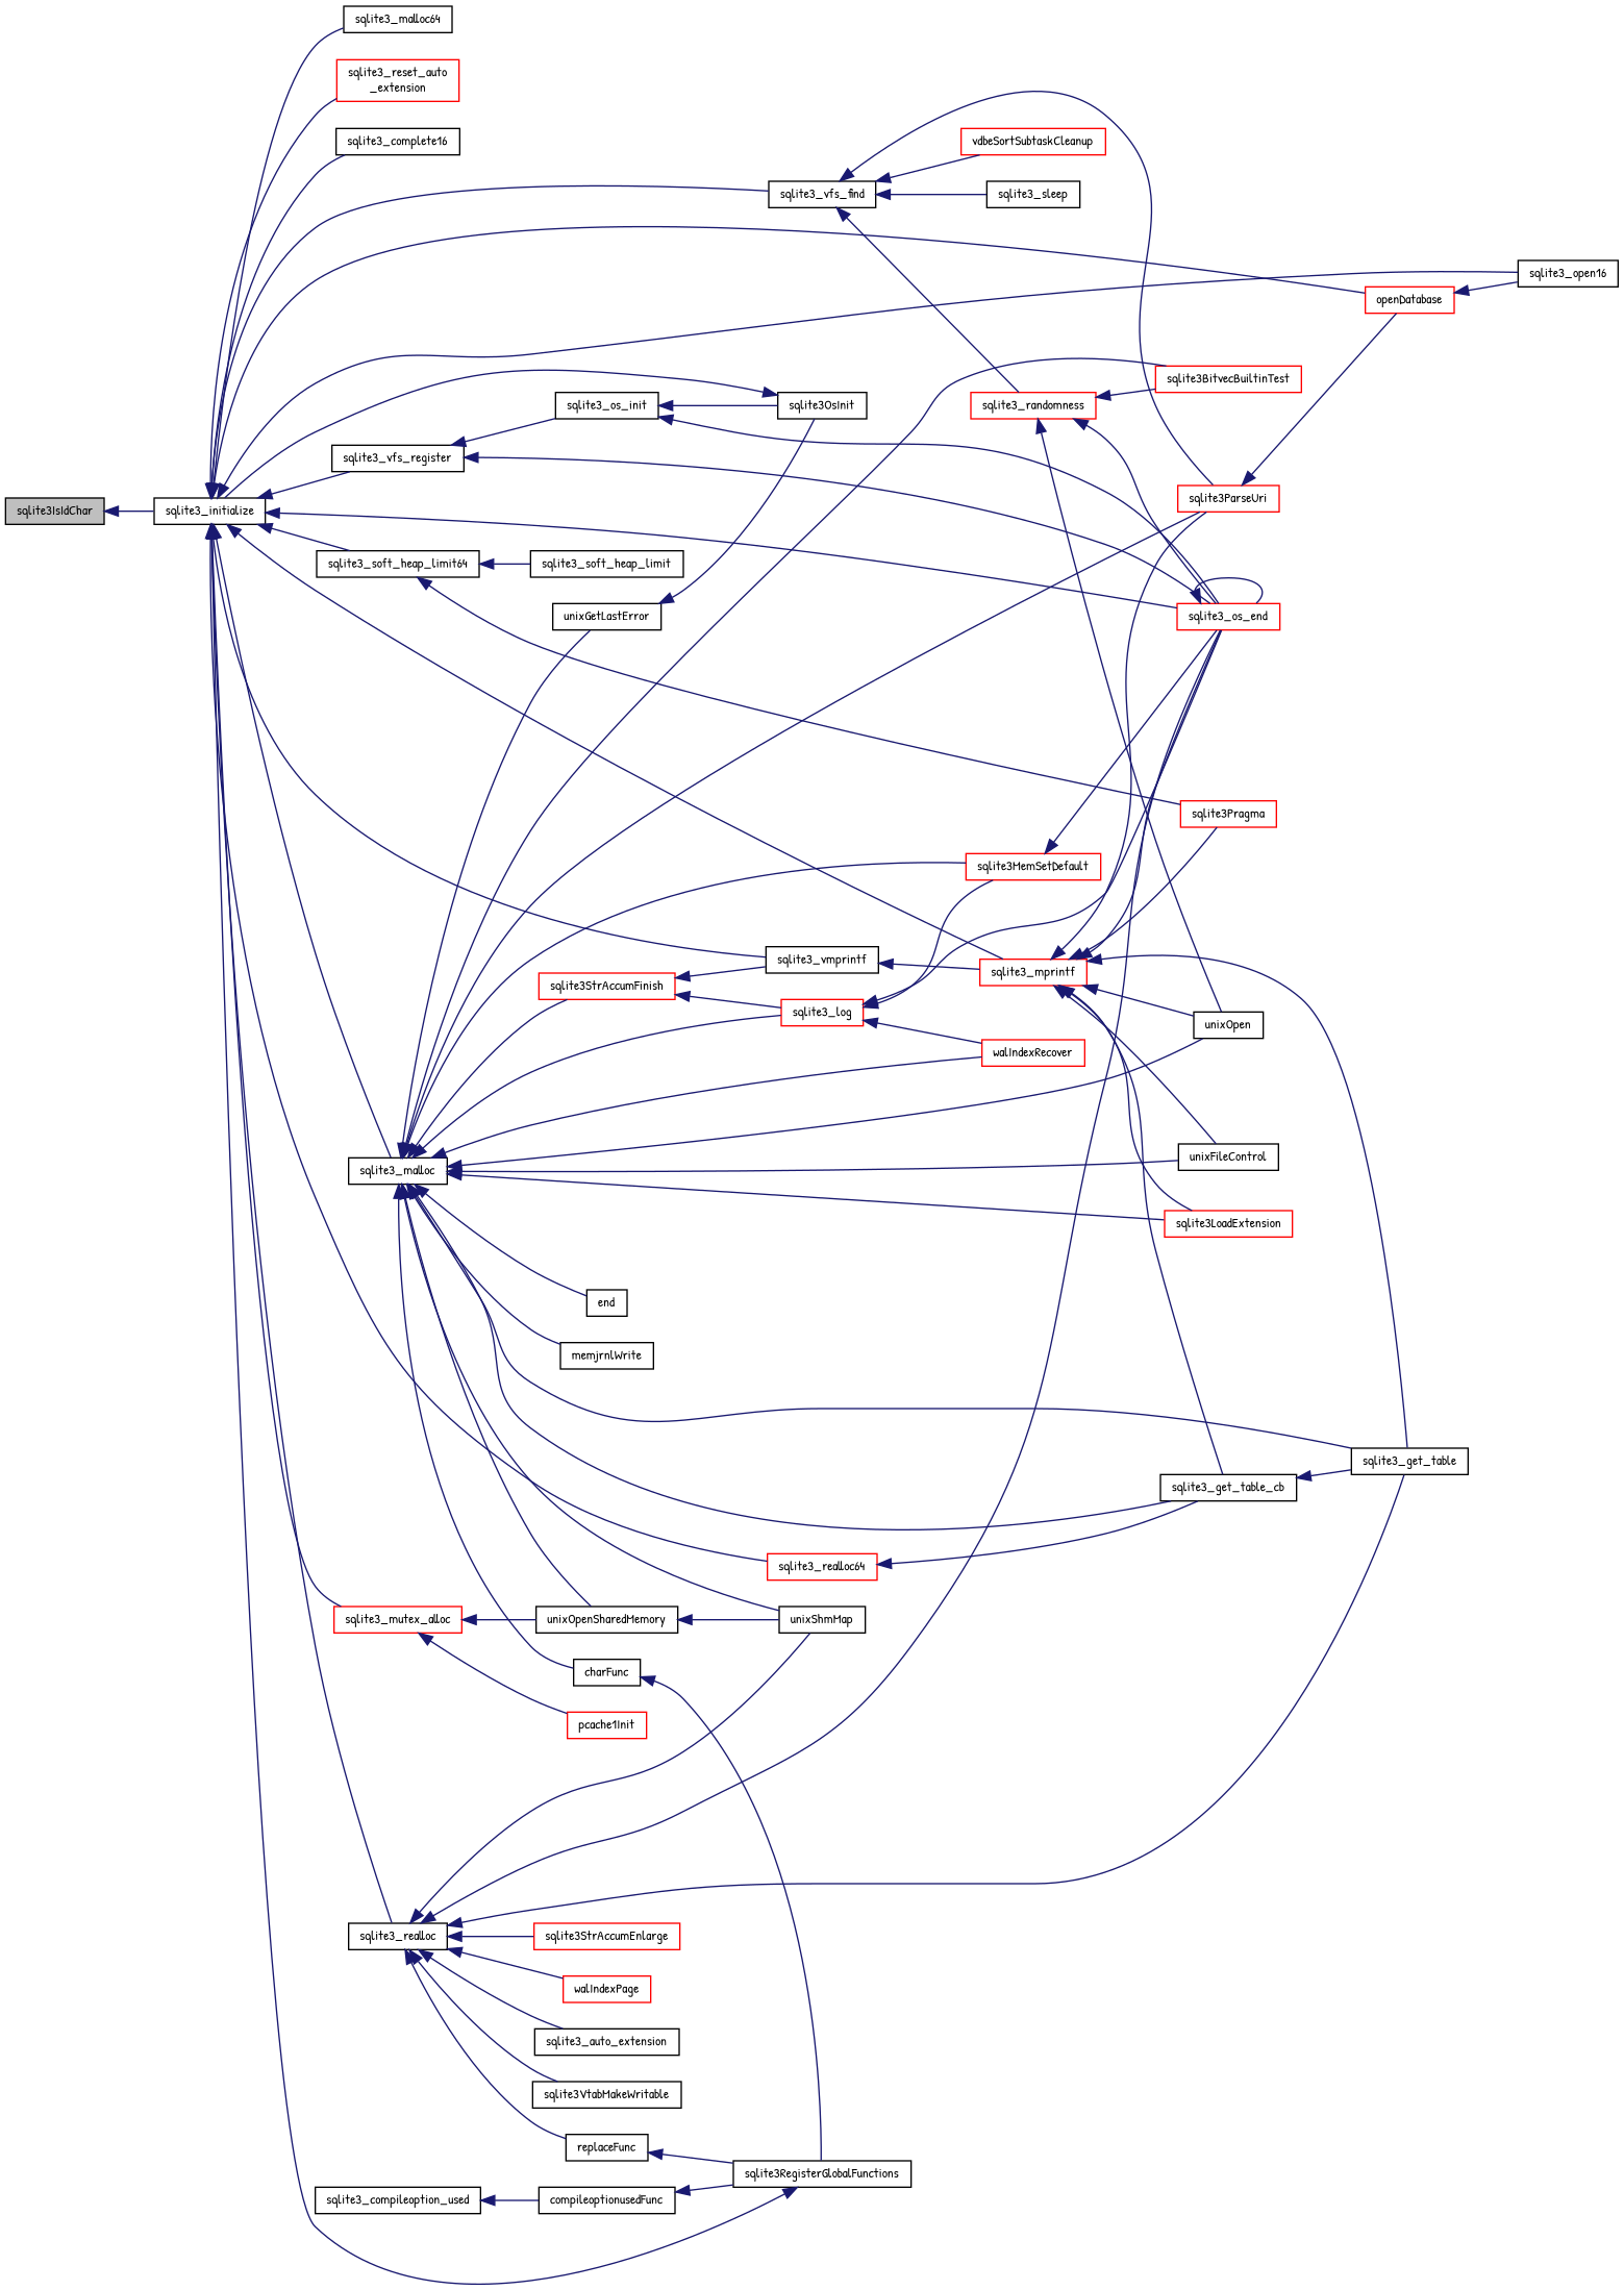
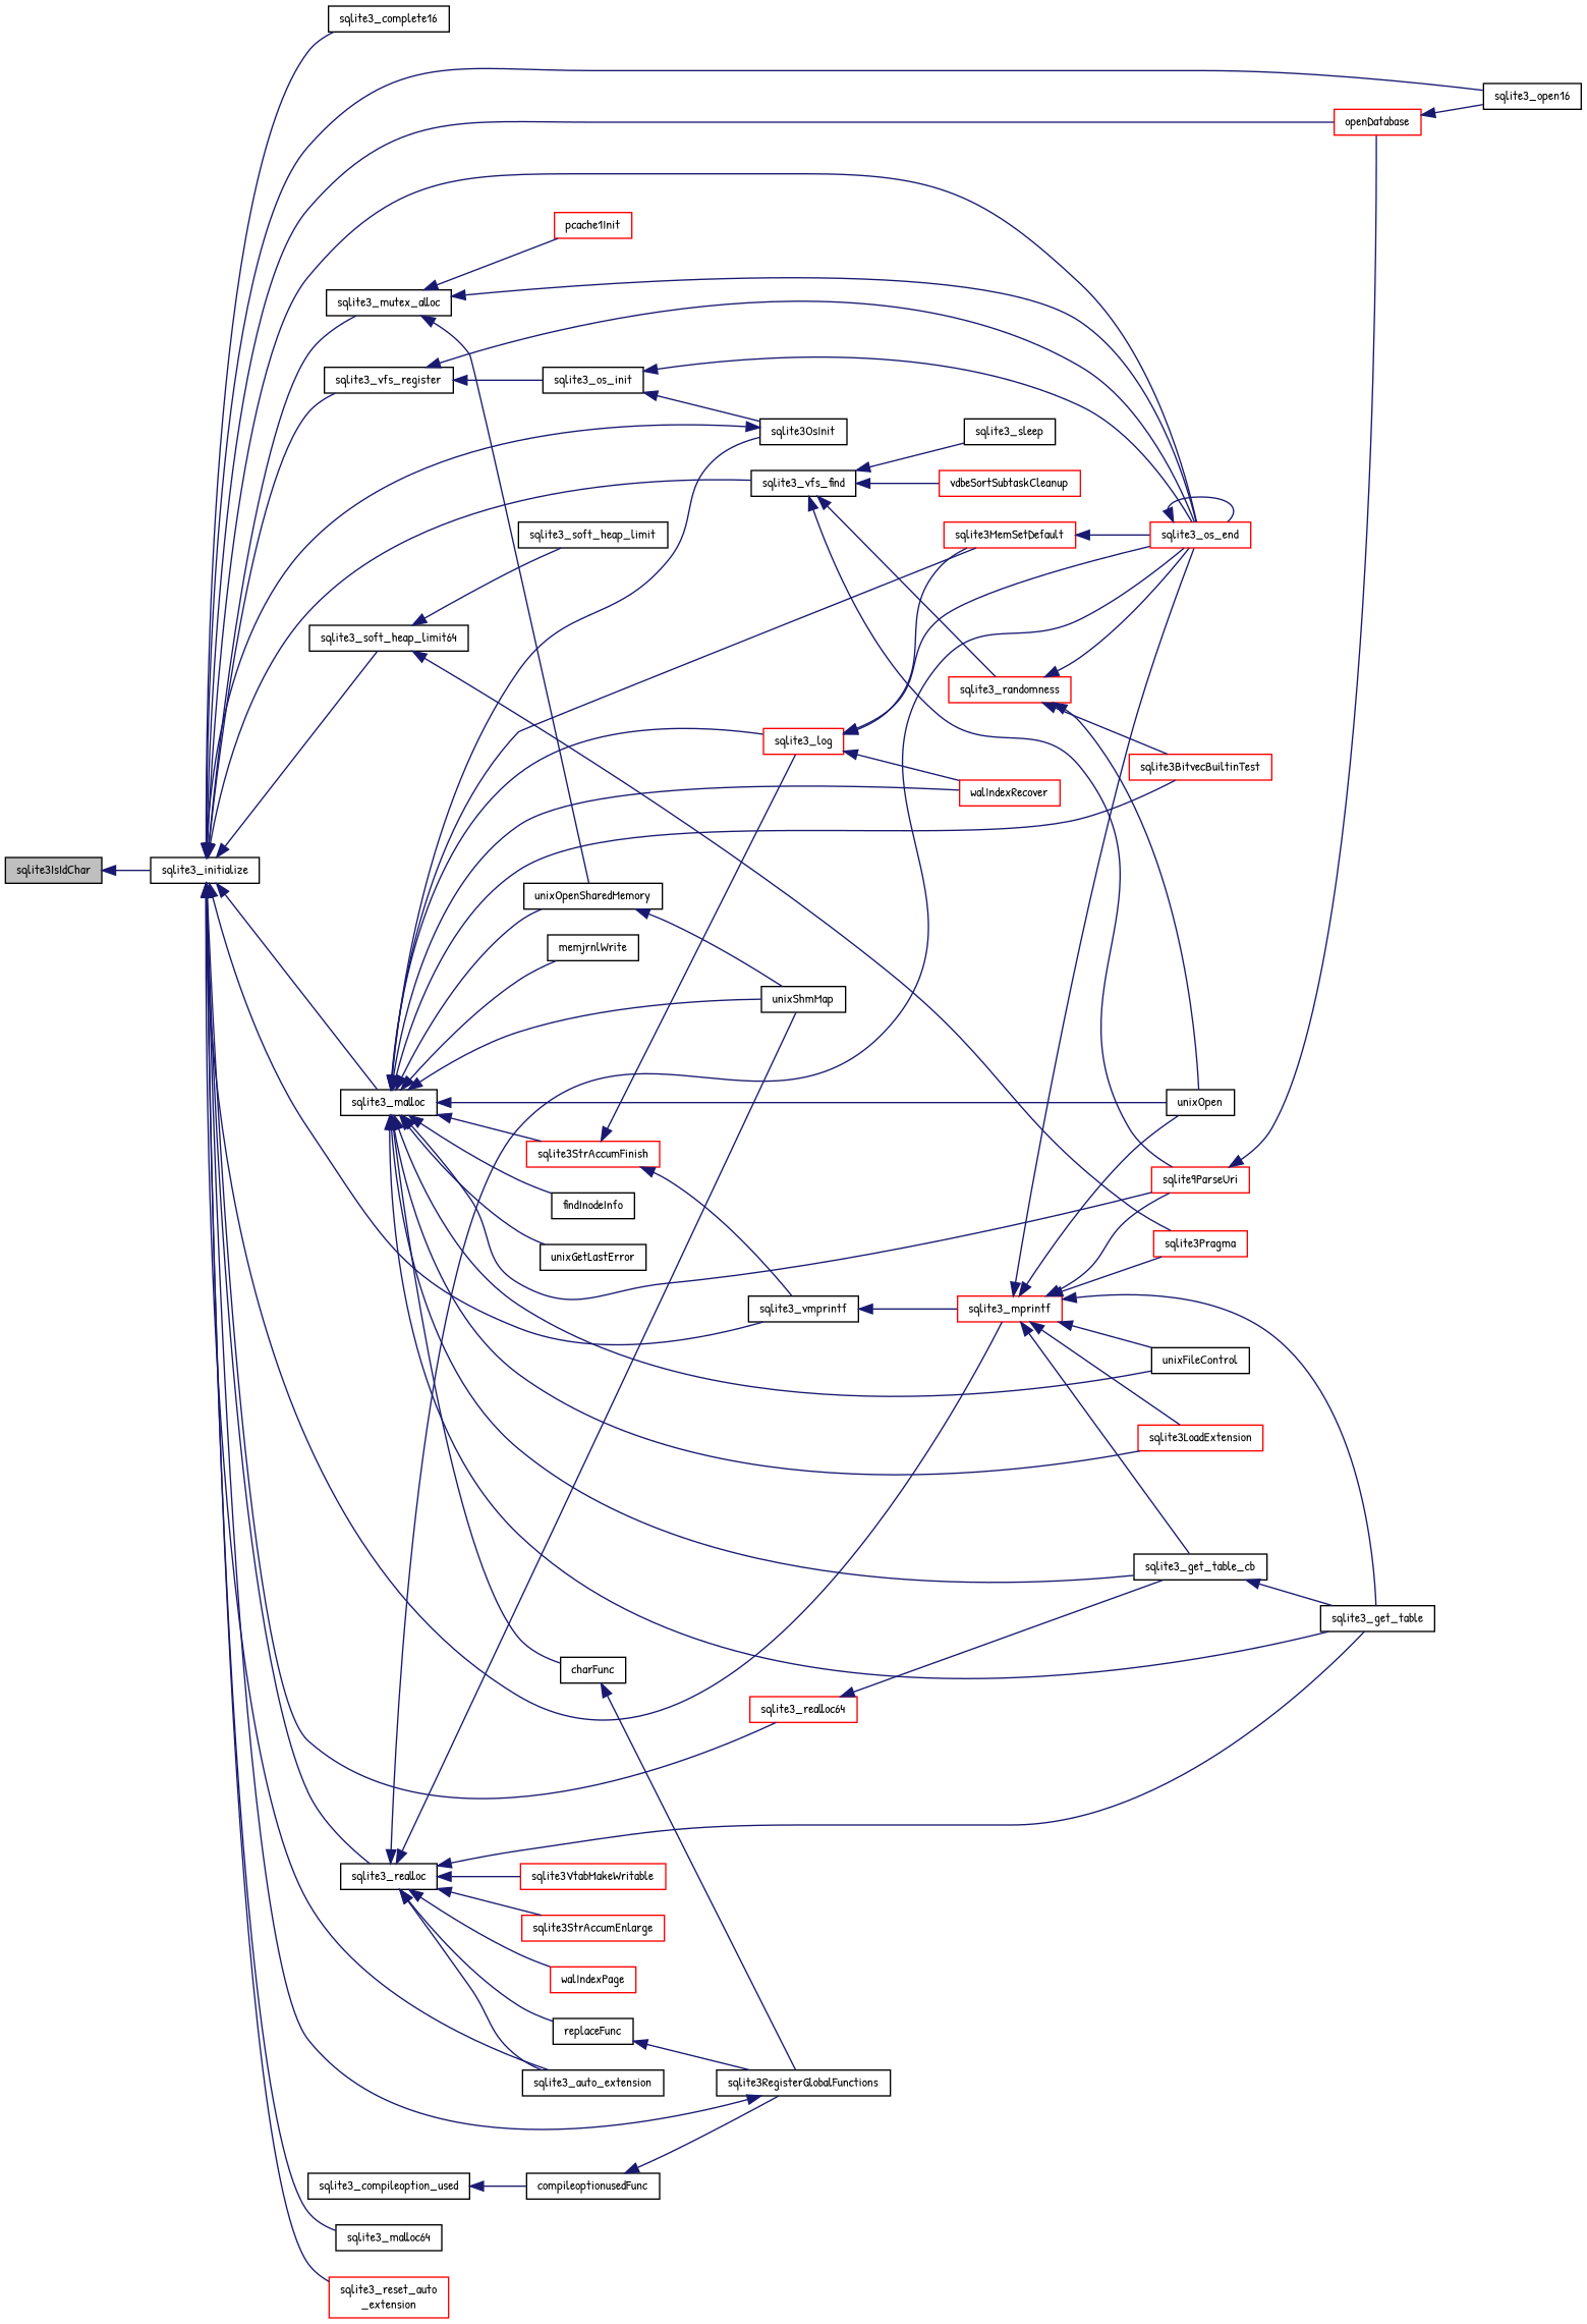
  digraph {
    fontname="Patrick Hand"
    rankdir=LR
    node [color=black fillcolor=white fontname="Patrick Hand" fontsize=10 shape=record style=filled]
    edge [color=midnightblue dir=back fontname="Patrick Hand" fontsize=10 labelfontname=FreeSans labelfontsize=10 style=solid]
    n1 [fillcolor=grey75 fontcolor=black height=0.2 label=sqlite3IsIdChar width=0.4]
    n2 [height=0.2 label=sqlite3_initialize width=0.4]
    n3 [height=0.2 label=sqlite3_compileoption_used width=0.4]
    n4 [height=0.2 label=compileoptionusedFunc width=0.4]
    n5 [height=0.2 label=sqlite3RegisterGlobalFunctions width=0.4]
    n6 [height=0.2 label=sqlite3_vfs_find width=0.4]
    n7 [color=red height=0.2 label=sqlite3_os_end width=0.4]
    n8 [color=red height=0.2 label=openDatabase width=0.4]
    n9 [height=0.2 label=sqlite3_open16 width=0.4]
    n10 [height=0.2 label=sqlite3_vfs_register width=0.4]
-   n11 [color=red height=0.2 label=sqlite3_mutex_alloc width=0.4]
+   n11 [height=0.2 label=sqlite3_mutex_alloc width=0.4]
    n12 [height=0.2 label=sqlite3_soft_heap_limit64 width=0.4]
    n13 [height=0.2 label=sqlite3_malloc width=0.4]
    n14 [height=0.2 label=sqlite3_vmprintf width=0.4]
    n15 [color=red height=0.2 label=sqlite3_mprintf width=0.4]
    n16 [height=0.2 label=sqlite3_malloc64 width=0.4]
    n17 [height=0.2 label=sqlite3_realloc width=0.4]
    n18 [height=0.2 label=sqlite3_auto_extension width=0.4]
    n19 [color=red height=0.2 label=sqlite3_realloc64 width=0.4]
    n20 [color=red height=0.2 label="sqlite3_reset_auto\l_extension" width=0.4]
    n21 [height=0.2 label=sqlite3_complete16 width=0.4]
    n22 [color=red height=0.2 label=sqlite3_randomness width=0.4]
    n23 [color=red height=0.2 label=vdbeSortSubtaskCleanup width=0.4]
-   n24 [color=red height=0.2 label=sqlite3ParseUri width=0.4]
+   n24 [color=red height=0.2 label=sqlite9ParseUri width=0.4]
    n25 [height=0.2 label=sqlite3_sleep width=0.4]
    n26 [height=0.2 label=sqlite3_os_init width=0.4]
    n27 [height=0.2 label=unixOpenSharedMemory width=0.4]
    n28 [color=red height=0.2 label=pcache1Init width=0.4]
    n29 [height=0.2 label=sqlite3_soft_heap_limit width=0.4]
    n30 [color=red height=0.2 label=sqlite3Pragma width=0.4]
    n31 [height=0.2 label=unixOpen width=0.4]
    n32 [color=red height=0.2 label=sqlite3BitvecBuiltinTest width=0.4]
    n33 [height=0.2 label=sqlite3OsInit width=0.4]
    n34 [height=0.2 label=unixShmMap width=0.4]
    n35 [color=red height=0.2 label=sqlite3MemSetDefault width=0.4]
    n36 [color=red height=0.2 label=sqlite3StrAccumFinish width=0.4]
    n37 [height=0.2 label=unixFileControl width=0.4]
    n38 [color=red height=0.2 label=sqlite3LoadExtension width=0.4]
    n39 [height=0.2 label=sqlite3_get_table_cb width=0.4]
    n40 [height=0.2 label=sqlite3_get_table width=0.4]
    n41 [color=red height=0.2 label=sqlite3_log width=0.4]
    n42 [color=red height=0.2 label=walIndexRecover width=0.4]
-   n43 [height=0.2 label=end width=0.4]
+   n43 [height=0.2 label=findInodeInfo width=0.4]
    n44 [height=0.2 label=unixGetLastError width=0.4]
    n45 [height=0.2 label=memjrnlWrite width=0.4]
    n46 [height=0.2 label=charFunc width=0.4]
    n47 [color=red height=0.2 label=sqlite3StrAccumEnlarge width=0.4]
    n48 [color=red height=0.2 label=walIndexPage width=0.4]
    n49 [height=0.2 label=replaceFunc width=0.4]
-   n50 [height=0.2 label=sqlite3VtabMakeWritable width=0.4]
+   n50 [color=red height=0.2 label=sqlite3VtabMakeWritable width=0.4]
    n1 -> n2
    n2 -> n6
    n2 -> n7
    n2 -> n8
    n2 -> n9
    n2 -> n10
    n2 -> n11
    n2 -> n12
    n2 -> n13
    n2 -> n14
    n2 -> n15
    n2 -> n16
    n2 -> n17
+   n2 -> n18
    n2 -> n19
    n2 -> n20
    n2 -> n21
    n3 -> n4
    n4 -> n5
    n5 -> n2
    n6 -> n22
    n6 -> n23
    n6 -> n24
    n6 -> n25
    n7 -> n7
    n8 -> n9
    n10 -> n7
    n10 -> n26
+   n11 -> n7
    n11 -> n27
    n11 -> n28
    n12 -> n29
    n12 -> n30
    n13 -> n24
    n13 -> n27
    n13 -> n31
    n13 -> n32
-   n44 -> n33
+   n13 -> n33
    n13 -> n34
    n13 -> n35
    n13 -> n36
    n13 -> n37
    n13 -> n38
    n13 -> n39
    n13 -> n40
    n13 -> n41
    n13 -> n42
    n13 -> n43
    n13 -> n44
    n13 -> n45
    n13 -> n46
    n14 -> n15
    n15 -> n7
    n15 -> n24
    n15 -> n30
    n15 -> n31
    n15 -> n37
    n15 -> n38
    n15 -> n39
    n15 -> n40
    n17 -> n7
    n17 -> n18
    n17 -> n34
    n17 -> n40
    n17 -> n47
    n17 -> n48
    n17 -> n49
    n17 -> n50
    n19 -> n39
    n22 -> n7
    n22 -> n31
    n22 -> n32
    n24 -> n8
    n26 -> n7
    n26 -> n33
    n27 -> n34
    n33 -> n2
    n35 -> n7
    n36 -> n14
    n36 -> n41
    n39 -> n40
    n41 -> n7
    n41 -> n35
    n41 -> n42
    n46 -> n5
    n49 -> n5
  }
